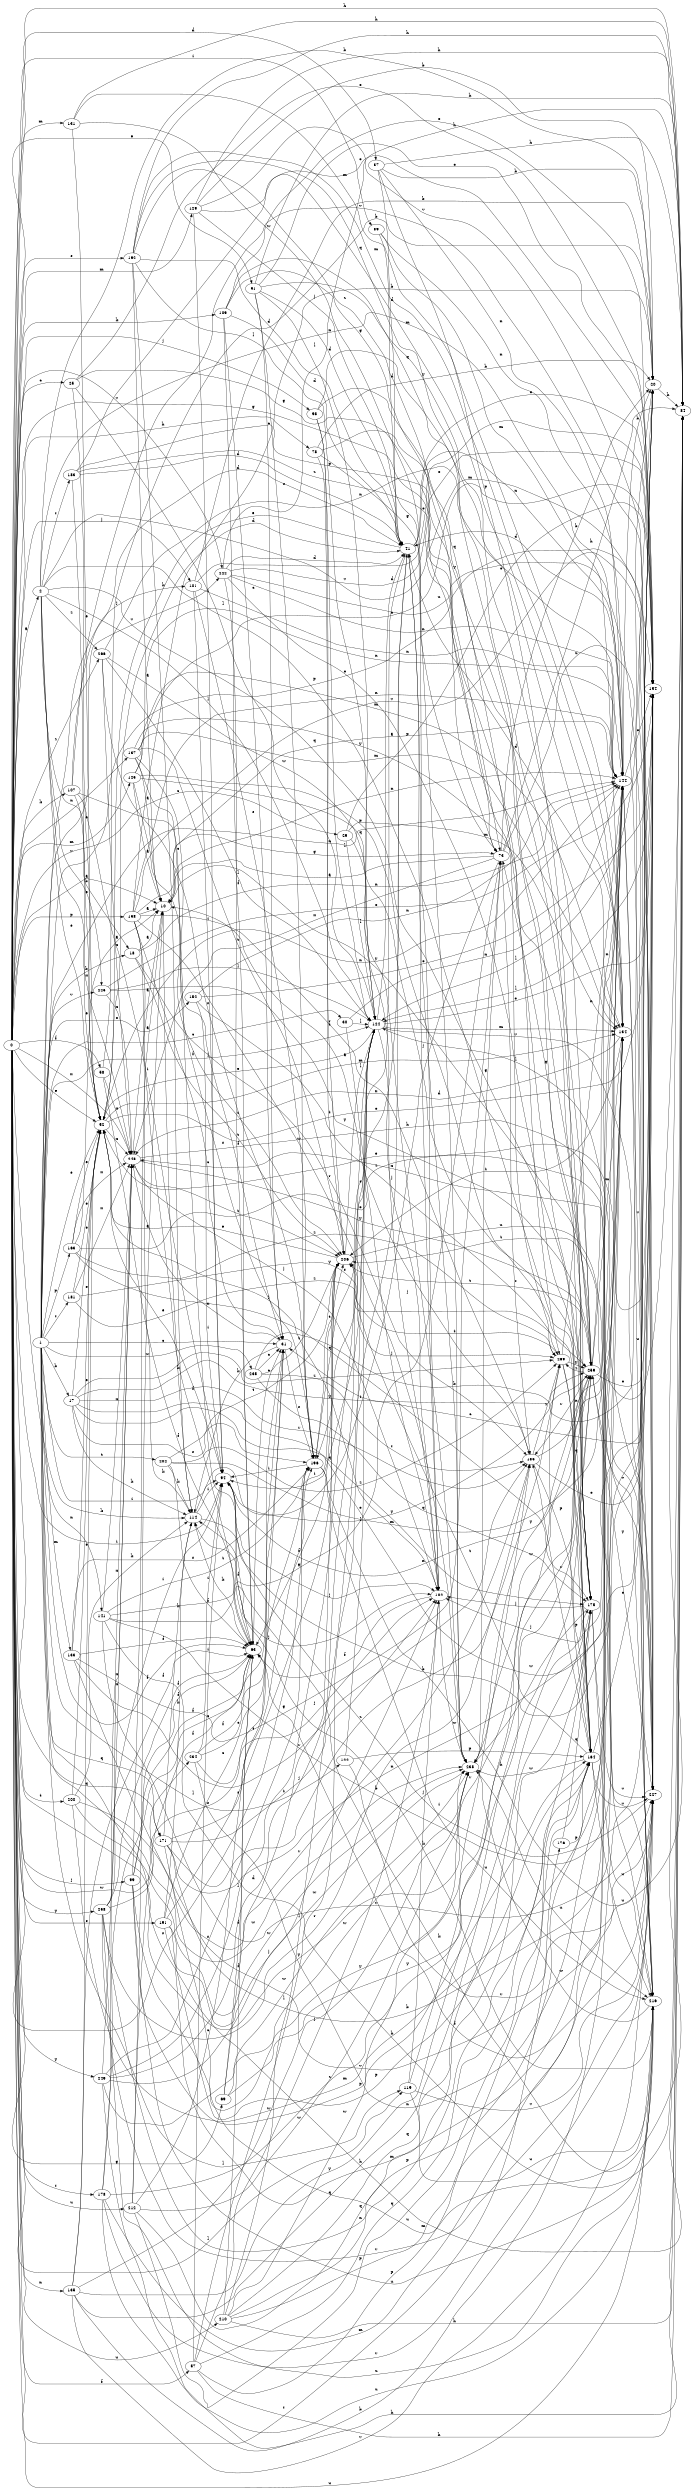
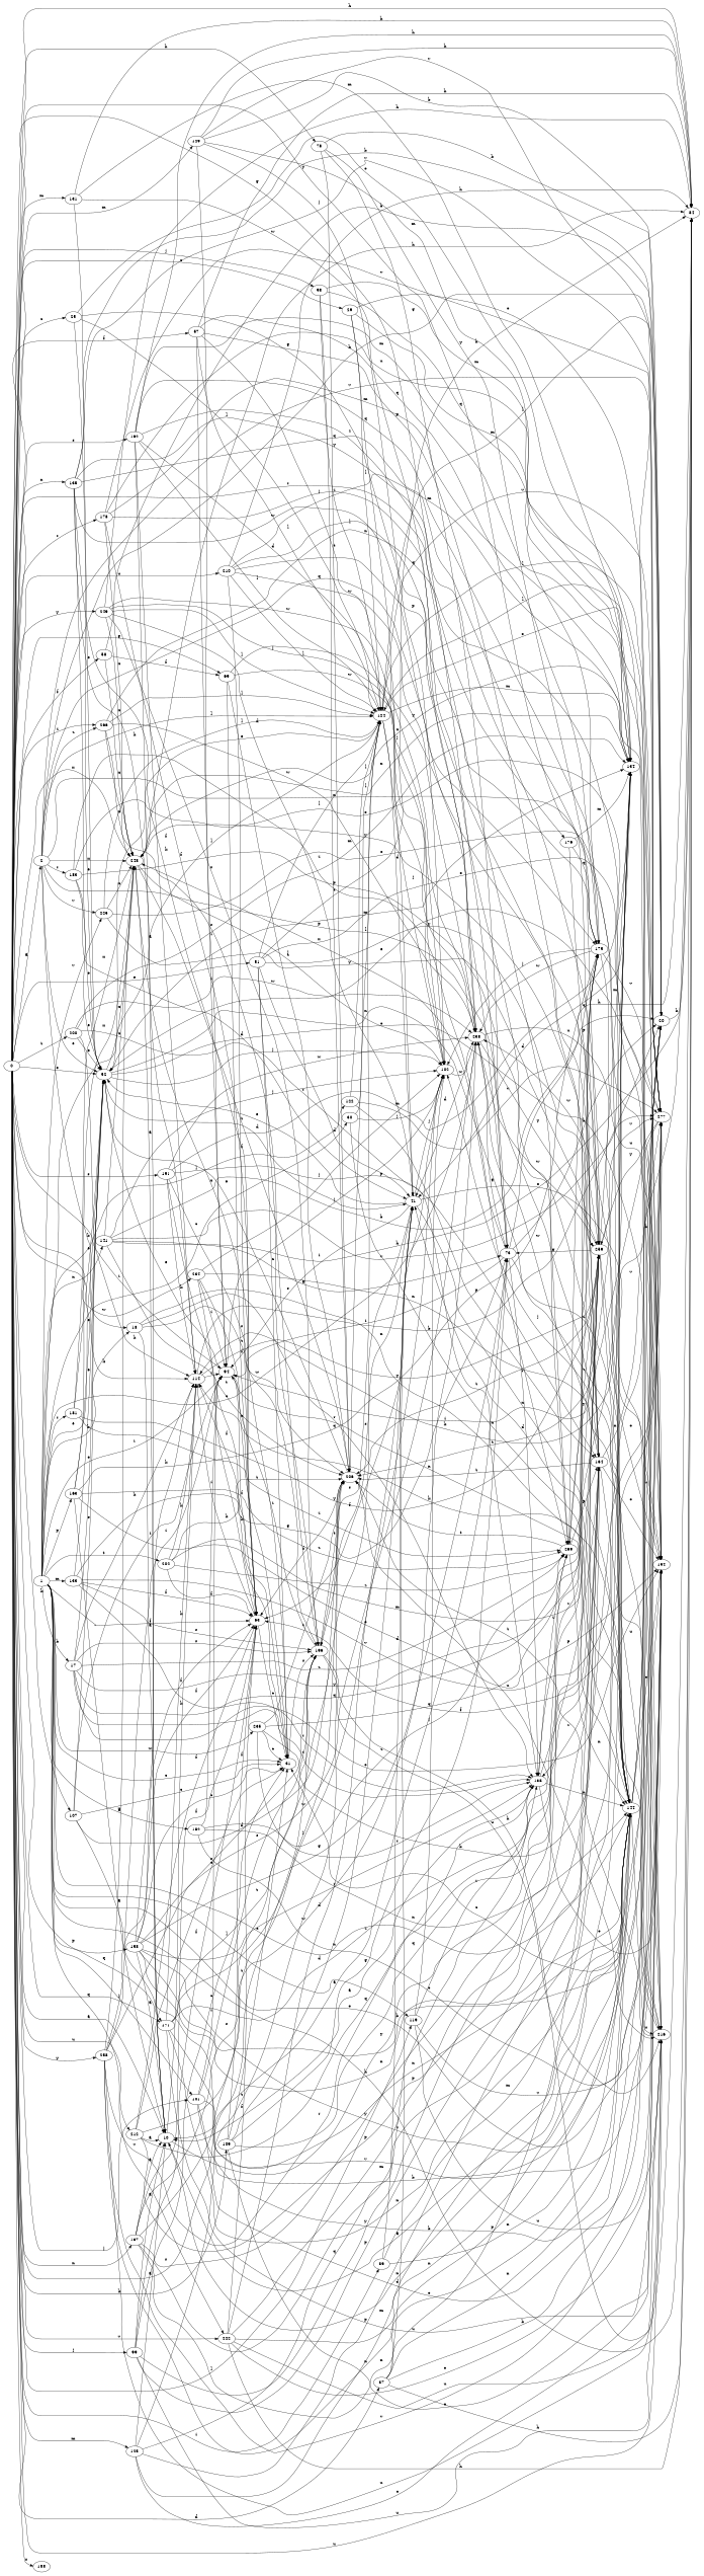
  strict digraph {
    rankdir=LR
    0
    2
    10
    25
    29
    37
    51
    52
    57
    58
    69
    73
    78
    84
    89
    94
    98
    99
    101
    107
    109
    114
    119
    125
    129
    131
    135
    137
    158
    171
    176
    178
+   188
    191
    192
    196
    200
    210
    212
    216
    222
    234
    248
    249
    258
    259
    266
    18
    124
    144
    225
    20
    164
    175
    183
-   227
+   227 [label=277]
    154
    n58 [label=102]
    134
    41
    31
    63
    238
    206
    185
    269
    1
    17
    30
    122
    133
    141
    152
    163
    181
    202
    235
    0 -> 2 [label=a]
    0 -> 10 [label=a]
    0 -> 25 [label=c]
    0 -> 29 [label=c]
    0 -> 37 [label=d]
    0 -> 51 [label=e]
    0 -> 52 [label=e]
    0 -> 57 [label=f]
    0 -> 58 [label=f]
    0 -> 69 [label=g]
    0 -> 73 [label=g]
    0 -> 78 [label=h]
    0 -> 84 [label=h]
    0 -> 89 [label=i]
    0 -> 94 [label=i]
    0 -> 98 [label=j]
    0 -> 99 [label=j]
    0 -> 101 [label=j]
    0 -> 107 [label=k]
    0 -> 109 [label=k]
    0 -> 114 [label=k]
    0 -> 119 [label=l]
    0 -> 125 [label=m]
    0 -> 129 [label=m]
    0 -> 131 [label=m]
    0 -> 135 [label=n]
    0 -> 137 [label=n]
    0 -> 158 [label=p]
    0 -> 171 [label=q]
    0 -> 176 [label=r]
    0 -> 178 [label=r]
+   0 -> 188 [label=s]
    0 -> 191 [label=s]
    0 -> 192 [label=s]
    0 -> 196 [label=s]
    0 -> 200 [label=t]
    0 -> 210 [label=u]
    0 -> 212 [label=u]
    0 -> 216 [label=u]
    0 -> 222 [label=v]
    0 -> 234 [label=w]
    0 -> 248 [label=x]
    0 -> 249 [label=y]
    0 -> 258 [label=y]
    0 -> 259 [label=y]
    0 -> 266 [label=z]
    2 -> 52 [label=e]
    2 -> 248 [label=x]
    2 -> 266 [label=z]
    2 -> 18 [label=b]
    2 -> 124 [label=l]
    2 -> 144 [label=n]
    2 -> 225 [label=v]
    2 -> 20 [label=b]
    2 -> 164 [label=p]
    2 -> 175 [label=q]
    2 -> 183 [label=r]
    2 -> 227 [label=v]
    10 -> 114 [label=k]
    10 -> 259 [label=y]
    10 -> 144 [label=n]
    25 -> 52 [label=e]
    25 -> 73 [label=g]
    25 -> 124 [label=l]
    25 -> 154 [label=o]
    29 -> 124 [label=l]
    29 -> 154 [label=o]
    29 -> n58 [label=j]
    29 -> 134 [label=m]
    37 -> 84 [label=h]
    37 -> 144 [label=n]
    37 -> 20 [label=b]
    37 -> 164 [label=p]
    37 -> 41 [label=d]
    51 -> 84 [label=h]
    51 -> 196 [label=s]
    51 -> 259 [label=y]
    51 -> 124 [label=l]
    51 -> 154 [label=o]
    51 -> 41 [label=d]
    51 -> 31 [label=c]
    52 -> 248 [label=x]
    52 -> 144 [label=n]
    52 -> 154 [label=o]
    52 -> n58 [label=j]
    52 -> 134 [label=m]
    52 -> 41 [label=d]
    57 -> 84 [label=h]
    57 -> 94 [label=i]
    57 -> 124 [label=l]
    57 -> 164 [label=p]
    57 -> 175 [label=q]
    57 -> n58 [label=j]
    58 -> 248 [label=x]
    58 -> 20 [label=b]
-   58 -> 63 [label=f]
+   58 -> 69 [label=f]
    69 -> 259 [label=y]
    69 -> 63 [label=f]
    69 -> 238 [label=w]
    69 -> 206 [label=t]
    73 -> 10 [label=a]
    73 -> 84 [label=h]
    73 -> 94 [label=i]
    73 -> 216 [label=u]
    73 -> 248 [label=x]
    73 -> 20 [label=b]
    73 -> 185 [label=r]
    78 -> 73 [label=g]
    78 -> 259 [label=y]
    78 -> 20 [label=b]
    78 -> 206 [label=t]
    84 -> 114 [label=k]
    89 -> 144 [label=n]
    89 -> 134 [label=m]
    89 -> 41 [label=d]
    94 -> 52 [label=e]
    94 -> 144 [label=n]
    94 -> n58 [label=j]
    94 -> 63 [label=f]
    98 -> 124 [label=l]
    98 -> 175 [label=q]
    98 -> 134 [label=m]
    98 -> 206 [label=t]
    99 -> 10 [label=a]
    99 -> 216 [label=u]
    99 -> 259 [label=y]
    99 -> 164 [label=p]
    99 -> 31 [label=c]
    99 -> 63 [label=f]
    101 -> 94 [label=i]
    101 -> 196 [label=s]
    101 -> 144 [label=n]
    101 -> 20 [label=b]
    101 -> 154 [label=o]
    107 -> 52 [label=e]
    107 -> 94 [label=i]
    107 -> 227 [label=v]
    107 -> 41 [label=d]
    107 -> 31 [label=c]
    109 -> 73 [label=g]
    109 -> 175 [label=q]
    109 -> 154 [label=o]
    109 -> 41 [label=d]
    109 -> 31 [label=c]
    109 -> 63 [label=f]
    114 -> 94 [label=i]
    114 -> 259 [label=y]
    114 -> 20 [label=b]
    119 -> 216 [label=u]
    119 -> 227 [label=v]
    119 -> n58 [label=j]
    119 -> 185 [label=r]
    125 -> 10 [label=a]
    125 -> 164 [label=p]
-   125 -> 175 [label=q]
+   125 -> 185 [label=q]
    125 -> 154 [label=o]
    125 -> 134 [label=m]
    125 -> 206 [label=t]
    129 -> 84 [label=h]
    129 -> 94 [label=i]
    129 -> 20 [label=b]
    129 -> 227 [label=v]
    129 -> n58 [label=j]
    129 -> 134 [label=m]
    131 -> 52 [label=e]
    131 -> 84 [label=h]
    131 -> 134 [label=m]
    131 -> 238 [label=w]
    135 -> 52 [label=e]
+   135 -> 114 [label=k]
    135 -> 259 [label=y]
    135 -> 20 [label=b]
    135 -> 175 [label=q]
    135 -> 227 [label=v]
    135 -> 63 [label=f]
    135 -> 238 [label=w]
    137 -> 10 [label=a]
    137 -> 196 [label=s]
    137 -> 259 [label=y]
    137 -> 144 [label=n]
    137 -> 134 [label=m]
    137 -> 63 [label=f]
    137 -> 206 [label=t]
    158 -> 10 [label=a]
    158 -> 73 [label=g]
    158 -> 114 [label=k]
    158 -> 144 [label=n]
    158 -> 20 [label=b]
    158 -> 227 [label=v]
    158 -> 31 [label=c]
    158 -> 63 [label=f]
    158 -> 238 [label=w]
    158 -> 185 [label=r]
    171 -> 114 [label=k]
    171 -> 216 [label=u]
    171 -> 144 [label=n]
    171 -> 20 [label=b]
    171 -> n58 [label=j]
    171 -> 206 [label=t]
    171 -> 269 [label=z]
    176 -> 164 [label=p]
    176 -> 175 [label=q]
+   176 -> 134 [label=m]
    178 -> 216 [label=u]
    178 -> 248 [label=x]
    178 -> 227 [label=v]
    178 -> 134 [label=m]
    178 -> 63 [label=f]
    178 -> 269 [label=z]
    191 -> 114 [label=k]
    191 -> 196 [label=s]
    191 -> 164 [label=p]
    191 -> 134 [label=m]
    191 -> 31 [label=c]
    191 -> 238 [label=w]
    192 -> 10 [label=a]
    192 -> 84 [label=h]
    192 -> 114 [label=k]
    192 -> 124 [label=l]
    192 -> 175 [label=q]
    192 -> 134 [label=m]
    192 -> 41 [label=d]
    192 -> 269 [label=z]
    196 -> 84 [label=h]
    196 -> 94 [label=i]
    196 -> 216 [label=u]
    196 -> 206 [label=t]
    200 -> 52 [label=e]
    200 -> 114 [label=k]
    200 -> 134 [label=m]
    200 -> 238 [label=w]
    200 -> 185 [label=r]
    210 -> 84 [label=h]
    210 -> 124 [label=l]
    210 -> 164 [label=p]
    210 -> 175 [label=q]
    210 -> 134 [label=m]
    210 -> 63 [label=f]
    210 -> 238 [label=w]
    212 -> 10 [label=a]
    212 -> 164 [label=p]
    212 -> 175 [label=q]
    212 -> 31 [label=c]
    212 -> 63 [label=f]
    212 -> 238 [label=w]
    216 -> 114 [label=k]
    216 -> 248 [label=x]
    216 -> 238 [label=w]
    216 -> 206 [label=t]
    222 -> 84 [label=h]
    222 -> 216 [label=u]
    222 -> 144 [label=n]
    222 -> 164 [label=p]
    222 -> 154 [label=o]
    222 -> 41 [label=d]
    222 -> 63 [label=f]
    234 -> 94 [label=i]
    234 -> 144 [label=n]
    234 -> n58 [label=j]
    234 -> 31 [label=c]
    234 -> 63 [label=f]
    248 -> 10 [label=a]
    248 -> 84 [label=h]
    248 -> 259 [label=y]
    248 -> n58 [label=j]
    248 -> 206 [label=t]
    249 -> 84 [label=h]
    249 -> 196 [label=s]
    249 -> 248 [label=x]
    249 -> 124 [label=l]
    249 -> n58 [label=j]
    249 -> 41 [label=d]
    249 -> 238 [label=w]
    258 -> 94 [label=i]
    258 -> 196 [label=s]
    258 -> 216 [label=u]
    258 -> 248 [label=x]
    258 -> 144 [label=n]
    258 -> 227 [label=v]
    258 -> 63 [label=f]
    258 -> 185 [label=r]
    259 -> 73 [label=g]
    259 -> 144 [label=n]
    259 -> 227 [label=v]
    259 -> 154 [label=o]
    259 -> 134 [label=m]
    259 -> 238 [label=w]
    259 -> 206 [label=t]
    259 -> 185 [label=r]
    259 -> 269 [label=z]
    266 -> 196 [label=s]
    266 -> 248 [label=x]
    266 -> 124 [label=l]
    266 -> 144 [label=n]
    266 -> 238 [label=w]
    18 -> 10 [label=a]
    18 -> 144 [label=n]
    18 -> 206 [label=t]
    18 -> 185 [label=r]
    124 -> 52 [label=e]
    124 -> 196 [label=s]
    124 -> 227 [label=v]
    124 -> 154 [label=o]
    124 -> n58 [label=j]
    124 -> 134 [label=m]
    124 -> 41 [label=d]
    144 -> 10 [label=a]
    144 -> 216 [label=u]
    144 -> 20 [label=b]
    144 -> 227 [label=v]
    144 -> 154 [label=o]
    144 -> n58 [label=j]
    144 -> 41 [label=d]
    225 -> 248 [label=x]
    225 -> 259 [label=y]
    225 -> 124 [label=l]
    225 -> 154 [label=o]
    20 -> 84 [label=h]
    20 -> 124 [label=l]
    164 -> 216 [label=u]
    164 -> 227 [label=v]
    164 -> 154 [label=o]
    164 -> 238 [label=w]
    164 -> 206 [label=t]
    164 -> 185 [label=r]
    175 -> 216 [label=u]
    175 -> 227 [label=v]
    175 -> n58 [label=j]
    175 -> 238 [label=w]
    183 -> 52 [label=e]
    183 -> 164 [label=p]
    183 -> 154 [label=o]
    183 -> 41 [label=d]
    183 -> 269 [label=z]
    227 -> 52 [label=e]
    227 -> 94 [label=i]
    227 -> 259 [label=y]
    227 -> 124 [label=l]
    227 -> 63 [label=f]
    154 -> 124 [label=l]
    154 -> 31 [label=c]
    n58 -> 63 [label=f]
    n58 -> 238 [label=w]
    134 -> 248 [label=x]
    134 -> 41 [label=d]
    134 -> 206 [label=t]
    41 -> 52 [label=e]
    41 -> 94 [label=i]
    41 -> 196 [label=s]
    41 -> 144 [label=n]
    41 -> 154 [label=o]
    41 -> n58 [label=j]
    31 -> 114 [label=k]
    31 -> 196 [label=s]
    31 -> 248 [label=x]
    63 -> 114 [label=k]
    63 -> 31 [label=c]
    238 -> 73 [label=g]
    238 -> 216 [label=u]
    238 -> 259 [label=y]
    238 -> 41 [label=d]
    206 -> 52 [label=e]
    206 -> 216 [label=u]
    206 -> 124 [label=l]
    206 -> 63 [label=f]
    185 -> 10 [label=a]
    185 -> 144 [label=n]
    185 -> 164 [label=p]
    185 -> 154 [label=o]
    185 -> 269 [label=z]
    269 -> 259 [label=y]
    269 -> 144 [label=n]
    269 -> 164 [label=p]
    269 -> 175 [label=q]
    269 -> 206 [label=t]
    1 -> 52 [label=e]
    1 -> 84 [label=h]
    1 -> 94 [label=i]
    1 -> 101 [label=j]
    1 -> 119 [label=l]
    1 -> 171 [label=q]
    1 -> 222 [label=v]
    1 -> 18 [label=b]
    1 -> 124 [label=l]
    1 -> 144 [label=n]
    1 -> 225 [label=v]
    1 -> 154 [label=o]
    1 -> 31 [label=c]
    1 -> 63 [label=f]
    1 -> 238 [label=w]
    1 -> 17 [label=b]
    1 -> 30 [label=c]
    1 -> 122 [label=l]
    1 -> 133 [label=m]
    1 -> 141 [label=n]
    1 -> 152 [label=o]
    1 -> 163 [label=p]
    1 -> 181 [label=r]
    1 -> 202 [label=t]
    1 -> 235 [label=w]
    17 -> 52 [label=e]
    17 -> 114 [label=k]
    17 -> 196 [label=s]
    17 -> 259 [label=y]
    17 -> 175 [label=q]
    17 -> 154 [label=o]
    17 -> 185 [label=r]
    17 -> 269 [label=z]
    30 -> 124 [label=l]
    30 -> 144 [label=n]
    30 -> n58 [label=j]
    122 -> 124 [label=l]
    122 -> 164 [label=p]
    122 -> 227 [label=v]
    133 -> 52 [label=e]
    133 -> 73 [label=g]
    133 -> 196 [label=s]
    133 -> 227 [label=v]
    133 -> 63 [label=f]
    133 -> 185 [label=r]
    141 -> 73 [label=g]
    141 -> 84 [label=h]
    141 -> 248 [label=x]
    141 -> 20 [label=b]
    141 -> 227 [label=v]
    141 -> n58 [label=j]
    141 -> 206 [label=t]
    152 -> 94 [label=i]
    152 -> 144 [label=n]
    152 -> 154 [label=o]
    152 -> 269 [label=z]
    163 -> 10 [label=a]
    163 -> 52 [label=e]
    163 -> 248 [label=x]
    163 -> 175 [label=q]
    163 -> 154 [label=o]
    163 -> 269 [label=z]
    181 -> 52 [label=e]
    181 -> 248 [label=x]
    181 -> 259 [label=y]
    181 -> 269 [label=z]
    202 -> 114 [label=k]
    202 -> 134 [label=m]
    202 -> 63 [label=f]
    202 -> 206 [label=t]
    202 -> 269 [label=z]
    235 -> 20 [label=b]
    235 -> 175 [label=q]
    235 -> 31 [label=c]
    235 -> 206 [label=t]
    235 -> 185 [label=r]
  }
